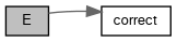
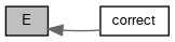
  digraph {
    rankdir=LR
    node [color=black fontname=FreeSans fontsize=10 shape=record]
    n1 [fillcolor=grey75 fontcolor=black height=0.2 label=E style=filled width=0.4]
    n2 [height=0.2 label=correct width=0.4]
-   n2 -> n1 [color=gray40 dir=back fontname=FreeSans fontsize=10 labelfontname=FreeSans labelfontsize=10 style=solid]
+   n1 -> n2 [color=gray40 dir=back fontname=FreeSans fontsize=10 labelfontname=FreeSans labelfontsize=10 style=solid]
  }
